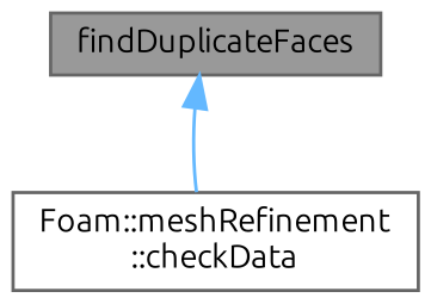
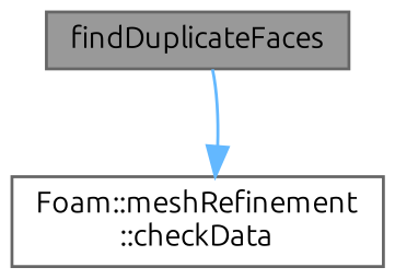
  digraph {
    rankdir=TB
    fontname=Ubuntu
    node [fontname=Ubuntu fontsize=10 shape=box style=filled]
    n1 [color=gray40 fillcolor=grey60 fontcolor=black height=0.2 label=findDuplicateFaces width=0.4]
    n2 [color=grey40 fillcolor=white height=0.2 label="Foam::meshRefinement\l::checkData" width=0.4]
-   n1 -> n2 [color=steelblue1 dir=back fontname=Ubuntu fontsize=10 labelfontname=Helvetica labelfontsize=10 style=solid]
+   n2 -> n1 [color=steelblue1 dir=back fontname=Ubuntu fontsize=10 labelfontname=Helvetica labelfontsize=10 style=solid]
  }
